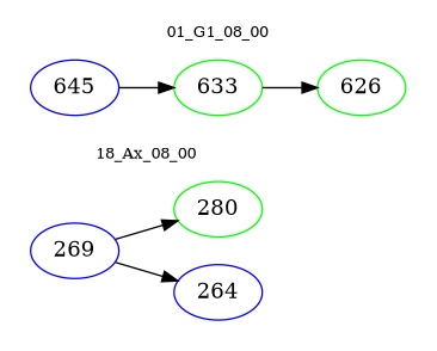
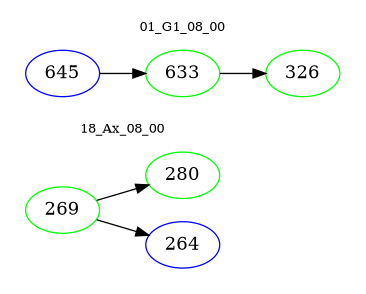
  digraph {
    rankdir=LR
    node [color=blue]
    edge [color=black]
-   n1 [label=269]
+   n1 [color=green label=269]
    n2 [label=264]
    n3 [color=green label=280]
    n4 [color=green label=633]
-   n5 [color=green label=626]
+   n5 [color=green label=326]
    n6 [label=645]
    subgraph cluster_1 {
      color=white
      fontsize=10
      label="18_Ax_08_00"
      n1
      n2
      n3
    }
    subgraph cluster_2 {
      color=white
      fontsize=10
      label="01_G1_08_00"
      n4
      n5
      n6
    }
    n1 -> n2
    n1 -> n3
    n4 -> n5
    n6 -> n4
  }
